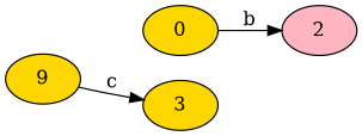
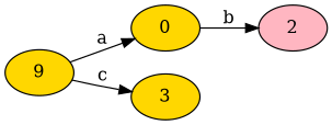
  strict digraph {
    rankdir=LR
    node [fillcolor=gold style=filled]
    2 [fillcolor=lightpink]
    0
    9
    3
    0 -> 2 [label=b]
+   9 -> 0 [label=a]
    9 -> 3 [label=c]
  }
